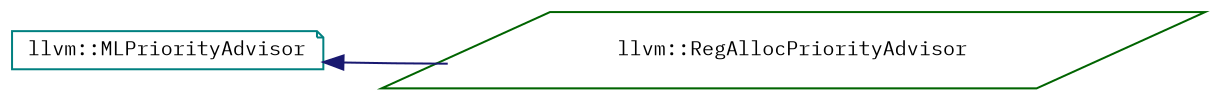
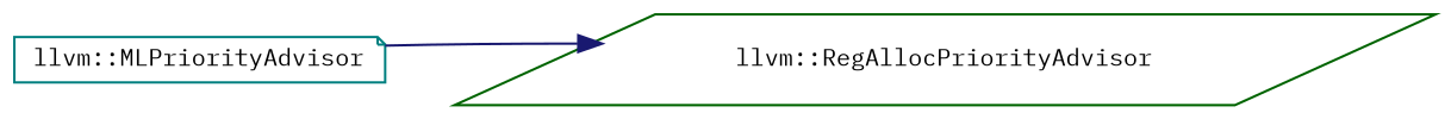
  digraph {
    rankdir=LR
    fontname="IBM Plex Mono"
    node [fillcolor=white fontname="IBM Plex Mono" fontsize=10 style=filled]
    n1 [color=teal fontcolor=black height=0.2 label="llvm::MLPriorityAdvisor" shape=note width=0.4]
    n2 [color=darkgreen height=0.2 label="llvm::RegAllocPriorityAdvisor" shape=parallelogram width=0.4]
-   n1 -> n2 [color=midnightblue dir=back fontname="IBM Plex Mono" fontsize=10 labelfontname=Helvetica labelfontsize=10 style=solid]
+   n2 -> n1 [color=midnightblue dir=back fontname="IBM Plex Mono" fontsize=10 labelfontname=Helvetica labelfontsize=10 style=solid]
  }
